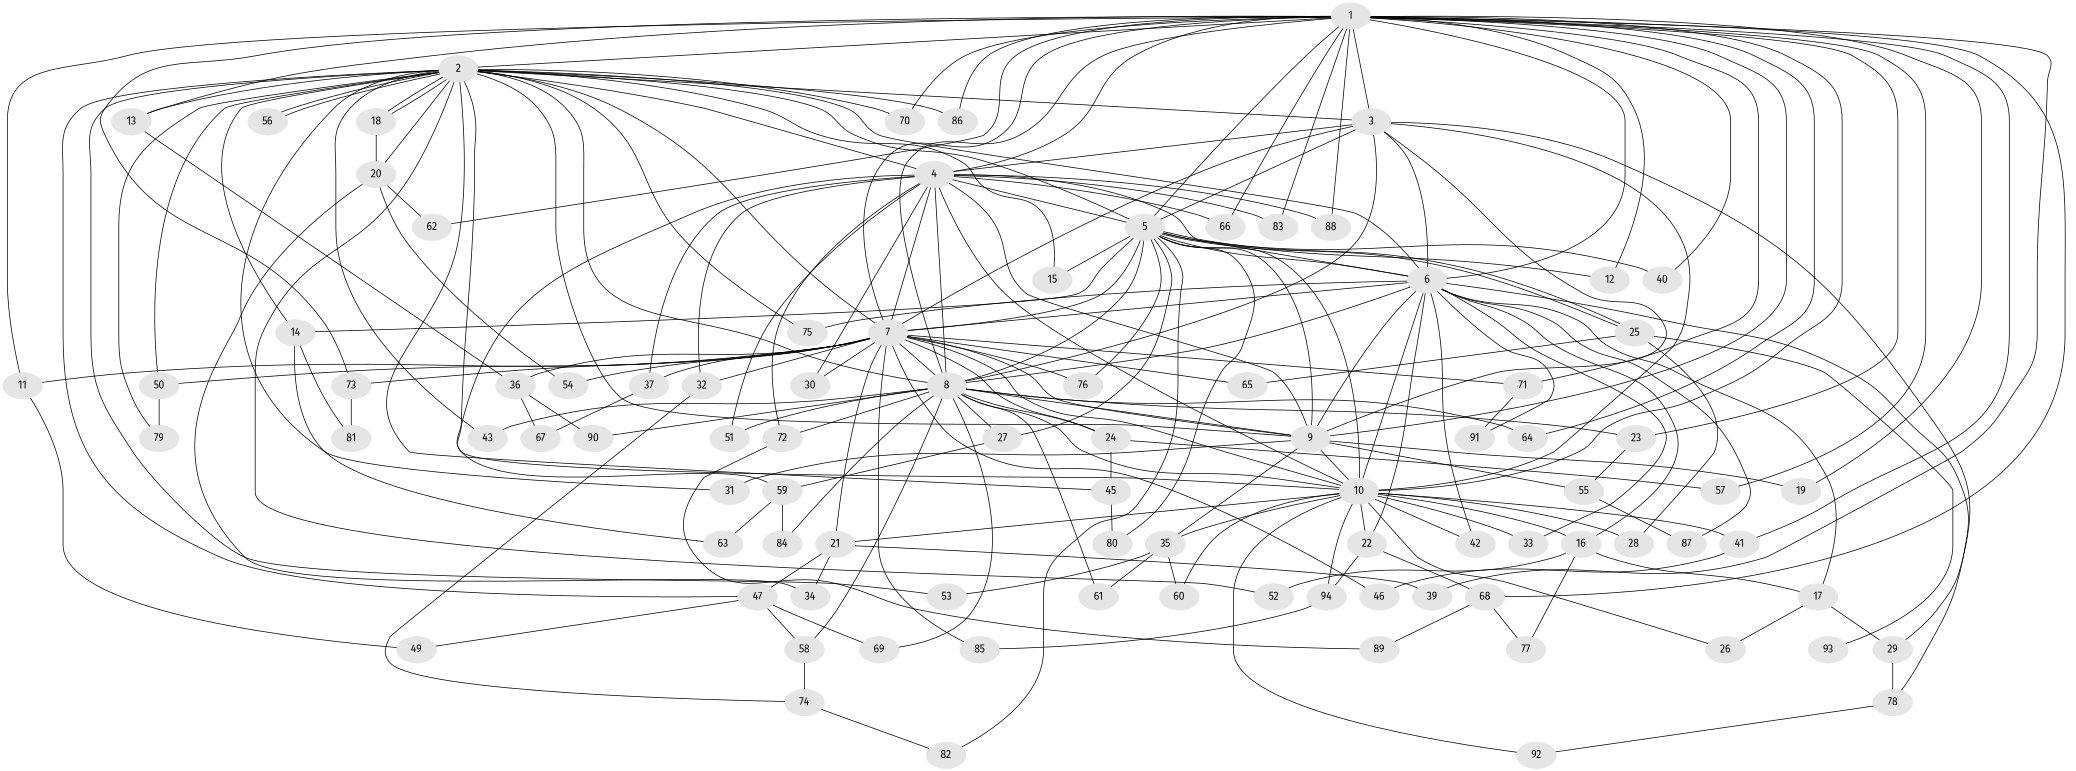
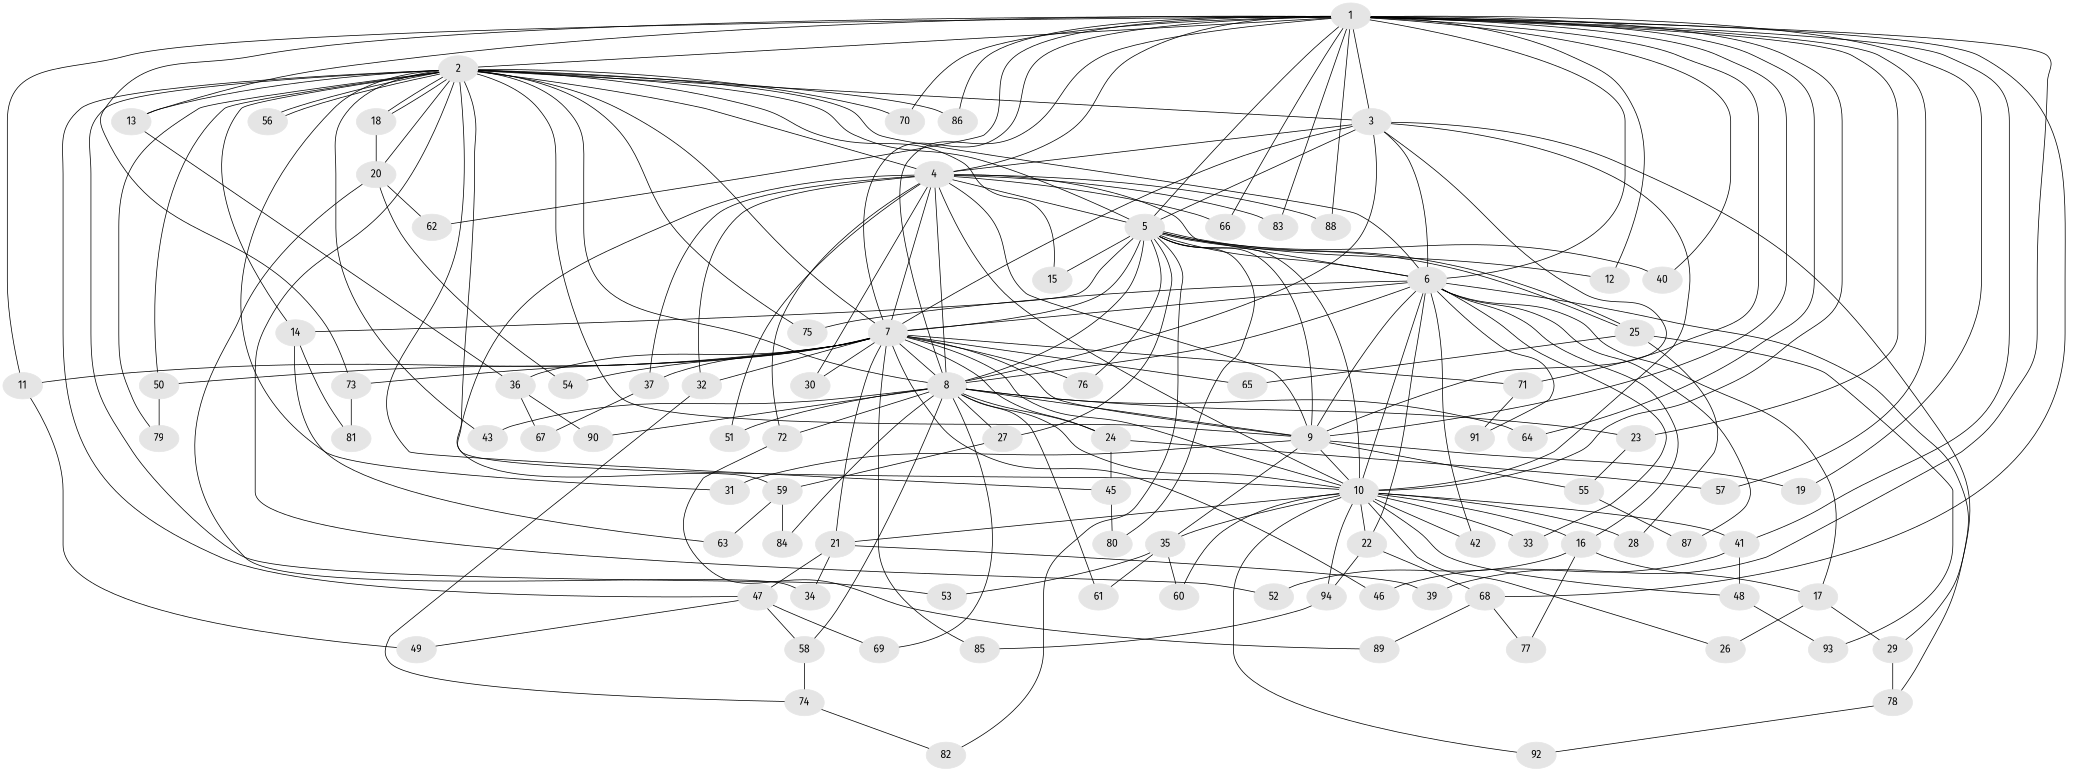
  graph {
    fontname="Fira Sans"
    node [color=gray90 fontname="Fira Sans" style=filled]
    edge [fontname="Fira Sans"]
    1
    2
    3
    4
    5
    6
    7
    8
    9
    10
    11
    12
    13
    19
    23
    39
    40
    41
    57
    62
    64
    66
    68
    70
    71
    73
    83
    86
    88
    14
    15
    18
    20
    31
    43
    45
    47
    50
    52
    53
    56
    75
    79
    29
    30
    32
    37
    51
    59
    72
    25
    27
    76
    80
    82
    16
    17
    22
    33
    42
    78
    87
    91
    21
    24
    36
    46
    54
    65
    85
    58
    61
    69
    84
    90
    35
    55
    26
    28
    n80 [label=94]
+   48
    60
    92
    49
    77
    89
    81
    63
    34
    74
    67
    93
    1 -- 2
    1 -- 3
    1 -- 4
    1 -- 5
    1 -- 6
    1 -- 7
    1 -- 8
    1 -- 9
    1 -- 10
    1 -- 11
    1 -- 12
    1 -- 13
    1 -- 19
    1 -- 23
    1 -- 39
    1 -- 40
    1 -- 41
    1 -- 57
    1 -- 62
    1 -- 64
    1 -- 66
    1 -- 68
    1 -- 70
    1 -- 71
    1 -- 73
    1 -- 83
    1 -- 86
    1 -- 88
    2 -- 3
    2 -- 4
    2 -- 5
    2 -- 6
    2 -- 7
    2 -- 8
    2 -- 9
    2 -- 10
    2 -- 13
    2 -- 70
    2 -- 86
    2 -- 14
    2 -- 15
    2 -- 18
    2 -- 18
    2 -- 20
    2 -- 31
    2 -- 43
    2 -- 45
    2 -- 47
    2 -- 50
    2 -- 52
    2 -- 53
    2 -- 56
    2 -- 56
    2 -- 75
    2 -- 79
    3 -- 4
    3 -- 5
    3 -- 6
    3 -- 7
    3 -- 8
    3 -- 9
    3 -- 10
    3 -- 29
    4 -- 5
    4 -- 6
    4 -- 7
    4 -- 8
    4 -- 9
    4 -- 10
    4 -- 66
    4 -- 83
    4 -- 88
    4 -- 30
    4 -- 32
    4 -- 37
    4 -- 51
    4 -- 59
    4 -- 72
    5 -- 6
    5 -- 7
    5 -- 8
    5 -- 9
    5 -- 10
    5 -- 12
    5 -- 40
    5 -- 14
    5 -- 15
    5 -- 25
    5 -- 25
    5 -- 27
    5 -- 76
    5 -- 80
    5 -- 82
    6 -- 7
    6 -- 8
    6 -- 9
    6 -- 10
    6 -- 75
    6 -- 16
    6 -- 17
    6 -- 22
    6 -- 33
    6 -- 42
    6 -- 78
    6 -- 87
    6 -- 91
    7 -- 8
    7 -- 9
    7 -- 10
    7 -- 11
    7 -- 71
    7 -- 73
    7 -- 50
    7 -- 30
    7 -- 32
    7 -- 37
    7 -- 76
    7 -- 21
    7 -- 24
    7 -- 36
    7 -- 46
    7 -- 54
    7 -- 65
    7 -- 85
    8 -- 9
    8 -- 10
    8 -- 23
    8 -- 64
    8 -- 43
    8 -- 51
    8 -- 72
    8 -- 27
    8 -- 24
    8 -- 58
    8 -- 61
    8 -- 69
    8 -- 84
    8 -- 90
    9 -- 10
    9 -- 19
    9 -- 31
    9 -- 35
    9 -- 55
    10 -- 41
    10 -- 16
    10 -- 22
    10 -- 33
    10 -- 42
    10 -- 21
    10 -- 35
    10 -- 26
    10 -- 28
    10 -- n80
+   10 -- 48
    10 -- 60
    10 -- 92
    11 -- 49
    13 -- 36
    23 -- 55
    41 -- 46
+   41 -- 48
    68 -- 77
    68 -- 89
    71 -- 91
    73 -- 81
    14 -- 81
    14 -- 63
    18 -- 20
    20 -- 62
    20 -- 54
    20 -- 34
    45 -- 80
    47 -- 58
    47 -- 69
    47 -- 49
    50 -- 79
    29 -- 78
    32 -- 74
    37 -- 67
    59 -- 84
    59 -- 63
    72 -- 89
    25 -- 65
    25 -- 28
    25 -- 93
    27 -- 59
    16 -- 52
    16 -- 17
    16 -- 77
    17 -- 29
    17 -- 26
    22 -- 68
    22 -- n80
    78 -- 92
    21 -- 39
    21 -- 47
    21 -- 34
    24 -- 57
    24 -- 45
    36 -- 90
    36 -- 67
    58 -- 74
    35 -- 53
    35 -- 61
    35 -- 60
    55 -- 87
    n80 -- 85
+   48 -- 93
    74 -- 82
  }
